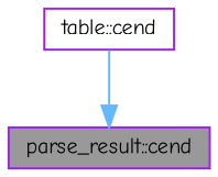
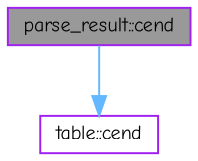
  digraph {
    rankdir=TB
    fontname="Comic Neue"
    node [color=purple fontname="Comic Neue" fontsize=10 shape=box style=filled]
    n1 [fillcolor=grey60 fontcolor=black height=0.2 label="parse_result::cend" width=0.4]
    n2 [fillcolor=white height=0.2 label="table::cend" width=0.4]
-   n2 -> n1 [color=steelblue1 fontname="Comic Neue" fontsize=10 labelfontname=Helvetica labelfontsize=10 style=solid]
+   n1 -> n2 [color=steelblue1 fontname="Comic Neue" fontsize=10 labelfontname=Helvetica labelfontsize=10 style=solid]
  }
